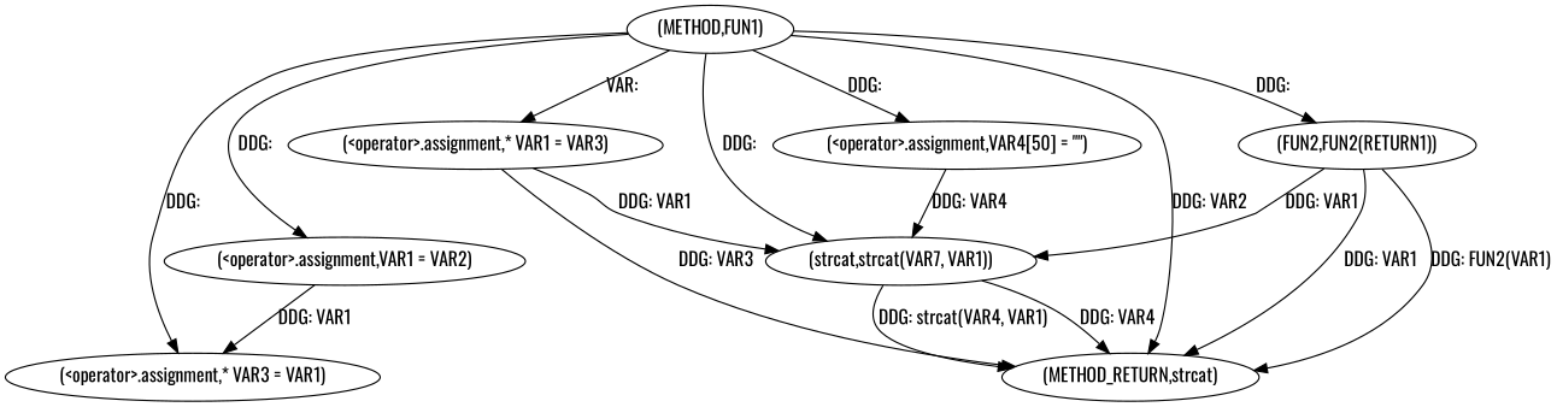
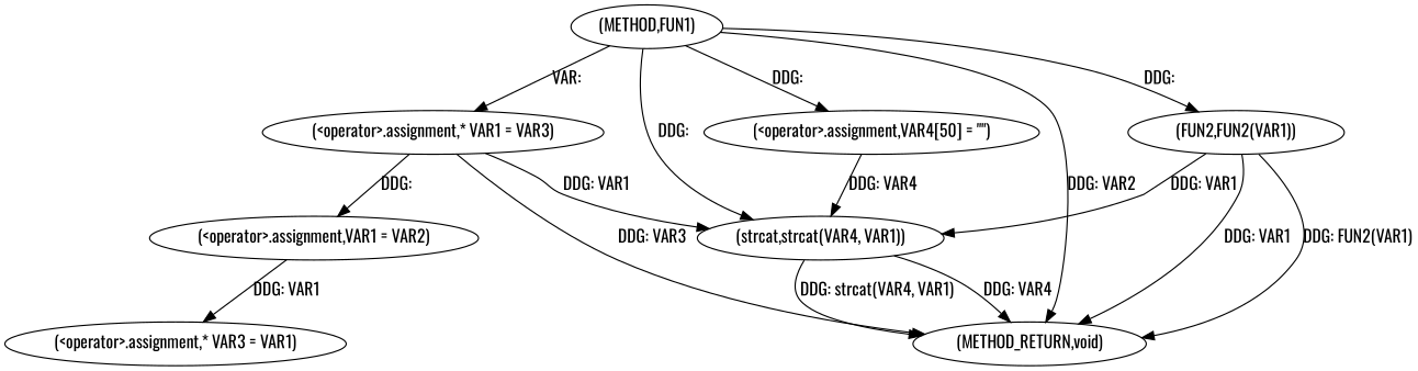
  digraph {
    fontname=Oswald
    node [fontname=Oswald]
    edge [fontname=Oswald]
    n1 [label="(METHOD,FUN1)"]
    n2 [label="(<operator>.assignment,VAR1 = VAR2)"]
    n3 [label="(<operator>.assignment,* VAR3 = VAR1)"]
    n4 [label="(<operator>.assignment,* VAR1 = VAR3)"]
    n5 [label="(<operator>.assignment,VAR4[50] = \"\")"]
-   n6 [label="(strcat,strcat(VAR7, VAR1))"]
-   n7 [label="(FUN2,FUN2(RETURN1))"]
-   n8 [label="(METHOD_RETURN,strcat)"]
-   n1 -> n2 [label="DDG: "]
-   n1 -> n3 [label="DDG: "]
+   n6 [label="(strcat,strcat(VAR4, VAR1))"]
+   n7 [label="(FUN2,FUN2(VAR1))"]
+   n8 [label="(METHOD_RETURN,void)"]
+   n4 -> n2 [label="DDG: "]
    n1 -> n4 [label="VAR: "]
    n1 -> n5 [label="DDG: "]
    n1 -> n6 [label="DDG: "]
    n1 -> n7 [label="DDG: "]
    n1 -> n8 [label="DDG: VAR2"]
    n2 -> n3 [label="DDG: VAR1"]
    n4 -> n6 [label="DDG: VAR1"]
    n4 -> n8 [label="DDG: VAR3"]
    n5 -> n6 [label="DDG: VAR4"]
    n6 -> n8 [label="DDG: VAR4"]
    n6 -> n8 [label="DDG: strcat(VAR4, VAR1)"]
    n7 -> n6 [label="DDG: VAR1"]
    n7 -> n8 [label="DDG: VAR1"]
    n7 -> n8 [label="DDG: FUN2(VAR1)"]
  }
